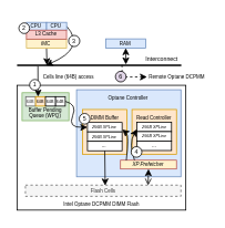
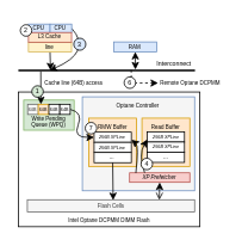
  <mxCell id="0" />
  <mxCell id="1" parent="0" />
  <mxCell id="2" value="" style="group;fontSize=6;" parent="1" vertex="1" connectable="0"><mxGeometry x="20" y="102" width="210" height="150" as="geometry" /></mxCell>
  <mxCell id="3" value="&lt;span style=&quot;font-size: 6px;&quot;&gt;&lt;font style=&quot;font-size: 6px;&quot;&gt;Intel Optane DCPMM DIMM Flash&lt;/font&gt;&lt;/span&gt;" style="rounded=0;whiteSpace=wrap;html=1;verticalAlign=bottom;fontSize=6;" parent="2" vertex="1"><mxGeometry width="202.5" height="150.0" as="geometry" /></mxCell>
- <mxCell id="4" value="Buffer Pending Queue (WPQ)" style="rounded=0;whiteSpace=wrap;html=1;verticalAlign=bottom;fillColor=#d5e8d4;strokeColor=#82b366;fontSize=6;" parent="2" vertex="1"><mxGeometry x="5.97" y="8.953" width="56.228" height="33.583" as="geometry" /></mxCell>
- <mxCell id="5" value="&lt;font style=&quot;font-size: 6px;&quot;&gt;Optane Controller&lt;/font&gt;" style="rounded=0;whiteSpace=wrap;html=1;verticalAlign=top;fillColor=#dae8fc;strokeColor=#6c8ebf;fontSize=7;" parent="2" vertex="1"><mxGeometry x="71.39" y="5.37" width="125.25" height="104.63" as="geometry" /></mxCell>
- <mxCell id="6" value="Read Controller" style="rounded=0;whiteSpace=wrap;html=1;fillColor=#ffe6cc;strokeColor=#d79b00;verticalAlign=top;fontSize=6;" parent="2" vertex="1"><mxGeometry x="137.888" y="29.103" width="53.423" height="53.732" as="geometry" /></mxCell>
- <mxCell id="7" value="DIMM Buffer" style="rounded=0;whiteSpace=wrap;html=1;fillColor=#ffe6cc;strokeColor=#d79b00;verticalAlign=top;fontSize=6;horizontal=1;" parent="2" vertex="1"><mxGeometry x="78.532" y="29.103" width="53.423" height="53.732" as="geometry" /></mxCell>
- <mxCell id="8" value="&lt;i style=&quot;font-size: 6px;&quot;&gt;&lt;font style=&quot;font-size: 6px;&quot;&gt;XP Prefetcher&lt;/font&gt;&lt;/i&gt;" style="rounded=0;whiteSpace=wrap;html=1;fillColor=#fff2cc;strokeColor=#b85450;fontSize=6;" parent="2" vertex="1"><mxGeometry x="124.09" y="90" width="67.22" height="10.6" as="geometry" /></mxCell>
- <mxCell id="9" value="&lt;font style=&quot;font-size: 6px;&quot;&gt;Flash Cells&lt;/font&gt;" style="rounded=0;whiteSpace=wrap;html=1;fillColor=#f5f5f5;strokeColor=#666666;fontColor=#333333;fontSize=6;dashed=1;" parent="2" vertex="1"><mxGeometry x="10" y="120" width="186.64" height="13.43" as="geometry" /></mxCell>
+ <mxCell id="4" value="Write Pending Queue (WPQ)" style="rounded=0;whiteSpace=wrap;html=1;verticalAlign=bottom;fillColor=#d5e8d4;strokeColor=#82b366;fontSize=6;" parent="2" vertex="1"><mxGeometry x="5.97" y="8.953" width="56.228" height="33.583" as="geometry" /></mxCell>
+ <mxCell id="5" value="&lt;font style=&quot;font-size: 6px;&quot;&gt;Optane Controller&lt;/font&gt;" style="rounded=0;whiteSpace=wrap;html=1;verticalAlign=top;fillColor=#f5f5f5;strokeColor=#6c8ebf;fontSize=7;" parent="2" vertex="1"><mxGeometry x="71.39" y="5.37" width="125.25" height="104.63" as="geometry" /></mxCell>
+ <mxCell id="6" value="Read Buffer" style="rounded=0;whiteSpace=wrap;html=1;fillColor=#ffe6cc;strokeColor=#d79b00;verticalAlign=top;fontSize=6;" parent="2" vertex="1"><mxGeometry x="137.888" y="29.103" width="53.423" height="53.732" as="geometry" /></mxCell>
+ <mxCell id="7" value="RMW Buffer" style="rounded=0;whiteSpace=wrap;html=1;fillColor=#ffe6cc;strokeColor=#d79b00;verticalAlign=top;fontSize=6;horizontal=1;" parent="2" vertex="1"><mxGeometry x="78.532" y="29.103" width="53.423" height="53.732" as="geometry" /></mxCell>
+ <mxCell id="8" value="&lt;i style=&quot;font-size: 6px;&quot;&gt;&lt;font style=&quot;font-size: 6px;&quot;&gt;XP Prefetcher&lt;/font&gt;&lt;/i&gt;" style="rounded=0;whiteSpace=wrap;html=1;fillColor=#f8cecc;strokeColor=#b85450;fontSize=6;" parent="2" vertex="1"><mxGeometry x="124.09" y="90" width="67.22" height="10.6" as="geometry" /></mxCell>
+ <mxCell id="9" value="&lt;font style=&quot;font-size: 6px;&quot;&gt;Flash Cells&lt;/font&gt;" style="rounded=0;whiteSpace=wrap;html=1;fillColor=#f5f5f5;strokeColor=#666666;fontColor=#333333;fontSize=6;" parent="2" vertex="1"><mxGeometry x="10" y="120" width="186.64" height="13.43" as="geometry" /></mxCell>
  <mxCell id="10" value="" style="endArrow=classic;html=1;entryX=1;entryY=0.75;entryDx=0;entryDy=0;exitX=0.104;exitY=0.028;exitDx=0;exitDy=0;curved=1;fontSize=6;exitPerimeter=0;" parent="2" source="8" target="11" edge="1"><mxGeometry width="50" height="50" relative="1" as="geometry"><mxPoint x="72.596" y="124.776" as="sourcePoint" /><mxPoint x="102.274" y="96.417" as="targetPoint" /><Array as="points"><mxPoint x="134.591" y="60" /></Array></mxGeometry></mxCell>
  <mxCell id="11" value="&lt;i style=&quot;&quot;&gt;&lt;font style=&quot;font-size: 5px;&quot;&gt;256B XPLine&lt;/font&gt;&lt;/i&gt;" style="rounded=0;whiteSpace=wrap;html=1;fontSize=6;" parent="2" vertex="1"><mxGeometry x="84.467" y="44.685" width="41.548" height="11.343" as="geometry" /></mxCell>
  <mxCell id="12" value="&lt;i style=&quot;border-color: var(--border-color);&quot;&gt;&lt;font style=&quot;font-size: 5px;&quot;&gt;256B XPLine&lt;/font&gt;&lt;/i&gt;" style="rounded=0;whiteSpace=wrap;html=1;fontSize=6;" parent="2" vertex="1"><mxGeometry x="84.467" y="56.028" width="41.548" height="11.343" as="geometry" /></mxCell>
  <mxCell id="13" value="&lt;i style=&quot;font-size: 6px;&quot;&gt;&lt;font style=&quot;font-size: 6px;&quot;&gt;...&lt;/font&gt;&lt;/i&gt;" style="rounded=0;whiteSpace=wrap;html=1;fontSize=6;" parent="2" vertex="1"><mxGeometry x="84.467" y="67.372" width="41.548" height="11.343" as="geometry" /></mxCell>
  <mxCell id="14" value="&lt;i style=&quot;border-color: var(--border-color);&quot;&gt;&lt;font style=&quot;font-size: 5px;&quot;&gt;256B XPLine&lt;/font&gt;&lt;/i&gt;" style="rounded=0;whiteSpace=wrap;html=1;fontSize=6;" parent="2" vertex="1"><mxGeometry x="143.822" y="44.357" width="41.548" height="11.343" as="geometry" /></mxCell>
  <mxCell id="15" value="&lt;i style=&quot;border-color: var(--border-color);&quot;&gt;&lt;font style=&quot;font-size: 5px;&quot;&gt;256B XPLine&lt;/font&gt;&lt;/i&gt;" style="rounded=0;whiteSpace=wrap;html=1;fontSize=6;" parent="2" vertex="1"><mxGeometry x="143.822" y="55.7" width="41.548" height="11.343" as="geometry" /></mxCell>
  <mxCell id="16" value="&lt;i style=&quot;font-size: 6px;&quot;&gt;&lt;font style=&quot;font-size: 6px;&quot;&gt;...&lt;/font&gt;&lt;/i&gt;" style="rounded=0;whiteSpace=wrap;html=1;fontSize=6;" parent="2" vertex="1"><mxGeometry x="143.822" y="67.044" width="41.548" height="11.343" as="geometry" /></mxCell>
  <mxCell id="17" value="" style="endArrow=classic;html=1;exitX=1;exitY=0.5;exitDx=0;exitDy=0;entryX=0;entryY=0.5;entryDx=0;entryDy=0;curved=1;fontSize=6;" parent="2" source="21" target="11" edge="1"><mxGeometry width="50" height="50" relative="1" as="geometry"><mxPoint x="57.822" y="22.685" as="sourcePoint" /><mxPoint x="-188.564" y="45.372" as="targetPoint" /><Array as="points"><mxPoint x="72.596" y="22.685" /><mxPoint x="60.726" y="51.043" /></Array></mxGeometry></mxCell>
  <mxCell id="18" value="" style="group;fontSize=6;" parent="2" vertex="1" connectable="0"><mxGeometry x="10.339" y="17.013" width="47.484" height="11.343" as="geometry" /></mxCell>
  <mxCell id="19" value="&lt;font style=&quot;font-size: 5px;&quot;&gt;64B&lt;/font&gt;" style="rounded=0;whiteSpace=wrap;html=1;fillColor=#f5f5f5;strokeColor=#666666;fontColor=#333333;fontSize=5;" parent="18" vertex="1"><mxGeometry y="-3.358" width="11.871" height="11.343" as="geometry" /></mxCell>
  <mxCell id="20" value="&lt;font style=&quot;font-size: 5px;&quot;&gt;64B&lt;/font&gt;" style="rounded=0;whiteSpace=wrap;html=1;fillColor=#ffe6cc;strokeColor=#d79b00;fontSize=5;" parent="18" vertex="1"><mxGeometry x="11.871" y="-3.358" width="11.871" height="11.343" as="geometry" /></mxCell>
  <mxCell id="21" value="&lt;font style=&quot;font-size: 5px;&quot;&gt;64B&lt;/font&gt;" style="rounded=0;whiteSpace=wrap;html=1;fontSize=5;" parent="18" vertex="1"><mxGeometry x="35.613" y="-3.358" width="11.871" height="11.343" as="geometry" /></mxCell>
  <mxCell id="22" value="&lt;font style=&quot;font-size: 5px;&quot;&gt;64B&lt;/font&gt;" style="rounded=0;whiteSpace=wrap;html=1;fontSize=5;" parent="18" vertex="1"><mxGeometry x="23.742" y="-3.358" width="11.871" height="11.343" as="geometry" /></mxCell>
  <mxCell id="23" value="" style="endArrow=open;html=1;rounded=0;exitX=0.5;exitY=1;exitDx=0;exitDy=0;fontSize=6;startArrow=classic;startFill=1;endFill=0;entryX=0.789;entryY=0.018;entryDx=0;entryDy=0;entryPerimeter=0;" parent="2" source="8" target="9" edge="1"><mxGeometry width="50" height="50" relative="1" as="geometry"><mxPoint x="116.455" y="121" as="sourcePoint" /><mxPoint x="157.5" y="120" as="targetPoint" /></mxGeometry></mxCell>
  <mxCell id="24" value="" style="endArrow=classic;html=1;entryX=0;entryY=0.75;entryDx=0;entryDy=0;curved=1;fontSize=6;exitX=0.25;exitY=0;exitDx=0;exitDy=0;" parent="2" source="8" target="14" edge="1"><mxGeometry width="50" height="50" relative="1" as="geometry"><mxPoint x="143.182" y="90" as="sourcePoint" /><mxPoint x="135.545" y="63" as="targetPoint" /><Array as="points"><mxPoint x="133.636" y="70" /></Array></mxGeometry></mxCell>
  <mxCell id="25" value="" style="endArrow=classic;html=1;rounded=0;exitX=0.5;exitY=1;exitDx=0;exitDy=0;entryX=0.513;entryY=0.042;entryDx=0;entryDy=0;entryPerimeter=0;" parent="2" source="13" target="9" edge="1"><mxGeometry width="50" height="50" relative="1" as="geometry"><mxPoint x="9.545" y="140" as="sourcePoint" /><mxPoint x="57.273" y="90" as="targetPoint" /></mxGeometry></mxCell>
- <mxCell id="26" value="&lt;font style=&quot;font-size: 7px;&quot;&gt;5&lt;/font&gt;" style="ellipse;whiteSpace=wrap;html=1;aspect=fixed;fontSize=8;align=center;" parent="2" vertex="1"><mxGeometry x="74.629" y="33.85" width="12.842" height="12.839" as="geometry" /></mxCell>
+ <mxCell id="26" value="&lt;font style=&quot;font-size: 7px;&quot;&gt;7&lt;/font&gt;" style="ellipse;whiteSpace=wrap;html=1;aspect=fixed;fontSize=8;align=center;" parent="2" vertex="1"><mxGeometry x="74.629" y="33.85" width="12.842" height="12.839" as="geometry" /></mxCell>
  <mxCell id="27" value="&lt;font style=&quot;font-size: 7px;&quot;&gt;4&lt;/font&gt;" style="ellipse;whiteSpace=wrap;html=1;aspect=fixed;fontSize=8;align=center;" parent="2" vertex="1"><mxGeometry x="136.889" y="73.72" width="12.842" height="12.839" as="geometry" /></mxCell>
  <mxCell id="28" value="" style="endArrow=classic;html=1;rounded=0;entryX=0.25;entryY=0;entryDx=0;entryDy=0;fontSize=8;" parent="1" target="20" edge="1"><mxGeometry width="50" height="50" relative="1" as="geometry"><mxPoint x="45" y="79" as="sourcePoint" /><mxPoint x="4.172" y="21.111" as="targetPoint" /></mxGeometry></mxCell>
- <mxCell id="29" value="&lt;font style=&quot;font-size: 6px;&quot;&gt;Cells line (64B) access&lt;/font&gt;" style="text;html=1;strokeColor=none;fillColor=none;align=center;verticalAlign=middle;whiteSpace=wrap;rounded=0;" parent="1" vertex="1"><mxGeometry x="42.37" y="85" width="80" height="10" as="geometry" /></mxCell>
+ <mxCell id="29" value="&lt;font style=&quot;font-size: 6px;&quot;&gt;Cache line (64B) access&lt;/font&gt;" style="text;html=1;strokeColor=none;fillColor=none;align=center;verticalAlign=middle;whiteSpace=wrap;rounded=0;" parent="1" vertex="1"><mxGeometry x="42.37" y="85" width="80" height="10" as="geometry" /></mxCell>
  <mxCell id="30" value="&lt;font style=&quot;font-size: 6px;&quot;&gt;CPU&lt;/font&gt;" style="rounded=0;whiteSpace=wrap;html=1;verticalAlign=middle;fontSize=6;fillColor=#dae8fc;strokeColor=#6c8ebf;" parent="1" vertex="1"><mxGeometry x="31.24" y="26.35" width="24.13" height="9.39" as="geometry" /></mxCell>
  <mxCell id="31" value="" style="endArrow=none;html=1;rounded=0;strokeWidth=2;fontSize=8;exitX=0.359;exitY=0.926;exitDx=0;exitDy=0;exitPerimeter=0;" parent="1" edge="1"><mxGeometry width="50" height="50" relative="1" as="geometry"><mxPoint x="20.002" y="77.994" as="sourcePoint" /><mxPoint x="217.082" y="77.918" as="targetPoint" /></mxGeometry></mxCell>
  <mxCell id="32" value="" style="endArrow=classic;html=1;rounded=0;exitX=0.5;exitY=1;exitDx=0;exitDy=0;fontSize=8;" parent="1" source="40" edge="1"><mxGeometry width="50" height="50" relative="1" as="geometry"><mxPoint x="36.655" y="46.898" as="sourcePoint" /><mxPoint x="55.901" y="77.918" as="targetPoint" /></mxGeometry></mxCell>
  <mxCell id="33" value="" style="endArrow=classic;html=1;curved=1;fontSize=8;exitX=1;exitY=0.5;exitDx=0;exitDy=0;" parent="1" source="37" edge="1"><mxGeometry width="50" height="50" relative="1" as="geometry"><mxPoint x="81.57" y="27" as="sourcePoint" /><mxPoint x="54.698" y="77.918" as="targetPoint" /><Array as="points"><mxPoint x="102.812" y="57.238" /></Array></mxGeometry></mxCell>
  <mxCell id="34" value="" style="endArrow=classic;html=1;rounded=0;startArrow=classic;startFill=1;fontSize=8;entryX=0.5;entryY=1;entryDx=0;entryDy=0;" parent="1" target="36" edge="1"><mxGeometry width="50" height="50" relative="1" as="geometry"><mxPoint x="150.57" y="77" as="sourcePoint" /><mxPoint x="129.762" y="64.857" as="targetPoint" /></mxGeometry></mxCell>
  <mxCell id="35" value="&lt;font style=&quot;font-size: 7px;&quot;&gt;Interconnect&lt;/font&gt;" style="text;html=1;strokeColor=none;fillColor=none;align=center;verticalAlign=middle;whiteSpace=wrap;rounded=0;fontSize=8;labelBackgroundColor=default;" parent="1" vertex="1"><mxGeometry x="171.483" y="60.773" width="45.597" height="18.367" as="geometry" /></mxCell>
  <mxCell id="36" value="RAM" style="rounded=0;whiteSpace=wrap;html=1;fontSize=6;fillColor=#dae8fc;strokeColor=#6c8ebf;" parent="1" vertex="1"><mxGeometry x="126.375" y="46.22" width="48.112" height="11.02" as="geometry" /></mxCell>
  <mxCell id="37" value="&lt;font style=&quot;font-size: 6px;&quot;&gt;CPU&lt;/font&gt;" style="rounded=0;whiteSpace=wrap;html=1;verticalAlign=middle;fontSize=6;fillColor=#dae8fc;strokeColor=#6c8ebf;" parent="1" vertex="1"><mxGeometry x="55.37" y="26.35" width="24.13" height="9.39" as="geometry" /></mxCell>
  <mxCell id="38" value="" style="group;fontSize=8;" parent="1" vertex="1" connectable="0"><mxGeometry x="91.574" y="20.392" width="146.446" height="26.099" as="geometry" /></mxCell>
- <mxCell id="39" value="&lt;font style=&quot;font-size: 7px;&quot;&gt;3&lt;/font&gt;" style="ellipse;whiteSpace=wrap;html=1;aspect=fixed;fontSize=8;" parent="38" vertex="1"><mxGeometry x="-9.76" y="21.649" width="13.454" height="13.45" as="geometry" /></mxCell>
- <mxCell id="40" value="iMC" style="rounded=0;whiteSpace=wrap;html=1;fontSize=6;fillColor=#fff2cc;strokeColor=#d6b656;" parent="1" vertex="1"><mxGeometry x="31.242" y="46.49" width="48.112" height="10.751" as="geometry" /></mxCell>
- <mxCell id="41" value="L3 Cache" style="rounded=0;whiteSpace=wrap;html=1;fontSize=6;fillColor=#f8cecc;strokeColor=#b85450;" parent="1" vertex="1"><mxGeometry x="31.242" y="35.74" width="48.112" height="10.751" as="geometry" /></mxCell>
+ <mxCell id="39" value="&lt;font style=&quot;font-size: 7px;&quot;&gt;3&lt;/font&gt;" style="ellipse;whiteSpace=wrap;html=1;aspect=fixed;fontSize=8;fillColor=#dae8fc;" parent="38" vertex="1"><mxGeometry x="-9.76" y="21.649" width="13.454" height="13.45" as="geometry" /></mxCell>
+ <mxCell id="40" value="line" style="rounded=0;whiteSpace=wrap;html=1;fontSize=6;fillColor=#fff2cc;strokeColor=#d6b656;" parent="1" vertex="1"><mxGeometry x="31.242" y="46.49" width="48.112" height="10.751" as="geometry" /></mxCell>
+ <mxCell id="41" value="L3 Cache" style="rounded=0;whiteSpace=wrap;html=1;fontSize=6;fillColor=#ffe6cc;strokeColor=#b85450;" parent="1" vertex="1"><mxGeometry x="31.242" y="35.74" width="48.112" height="10.751" as="geometry" /></mxCell>
  <mxCell id="42" value="" style="endArrow=classic;html=1;rounded=0;exitX=-0.034;exitY=0.909;exitDx=0;exitDy=0;exitPerimeter=0;dashed=1;" parent="1" edge="1"><mxGeometry width="50" height="50" relative="1" as="geometry"><mxPoint x="145.933" y="77.469" as="sourcePoint" /><mxPoint x="176" y="92" as="targetPoint" /><Array as="points"><mxPoint x="146" y="92" /></Array></mxGeometry></mxCell>
  <mxCell id="43" value="&lt;font style=&quot;font-size: 6px;&quot;&gt;Remote Optane DCPMM&lt;/font&gt;" style="text;html=1;strokeColor=none;fillColor=none;align=center;verticalAlign=middle;whiteSpace=wrap;rounded=0;" parent="1" vertex="1"><mxGeometry x="176.49" y="85" width="71.51" height="10" as="geometry" /></mxCell>
- <mxCell id="44" value="&lt;font style=&quot;font-size: 7px;&quot;&gt;1&lt;/font&gt;" style="ellipse;whiteSpace=wrap;html=1;aspect=fixed;fontSize=8;" parent="1" vertex="1"><mxGeometry x="34.998" y="95.002" width="12.842" height="12.839" as="geometry" /></mxCell>
+ <mxCell id="44" value="&lt;font style=&quot;font-size: 7px;&quot;&gt;1&lt;/font&gt;" style="ellipse;whiteSpace=wrap;html=1;aspect=fixed;fontSize=8;fillColor=#d5e8d4;" parent="1" vertex="1"><mxGeometry x="34.998" y="95.002" width="12.842" height="12.839" as="geometry" /></mxCell>
  <mxCell id="45" value="&lt;font style=&quot;font-size: 7px;&quot;&gt;2&lt;/font&gt;" style="ellipse;whiteSpace=wrap;html=1;aspect=fixed;fontSize=8;" parent="1" vertex="1"><mxGeometry x="22.158" y="27.022" width="12.842" height="12.839" as="geometry" /></mxCell>
- <mxCell id="46" value="&lt;font style=&quot;font-size: 7px;&quot;&gt;6&lt;/font&gt;" style="ellipse;whiteSpace=wrap;html=1;aspect=fixed;fontSize=8;align=center;fillColor=#e1d5e7;" parent="1" vertex="1"><mxGeometry x="137.999" y="85.16" width="12.842" height="12.839" as="geometry" /></mxCell>
+ <mxCell id="46" value="&lt;font style=&quot;font-size: 7px;&quot;&gt;6&lt;/font&gt;" style="ellipse;whiteSpace=wrap;html=1;aspect=fixed;fontSize=8;align=center;" parent="1" vertex="1"><mxGeometry x="137.999" y="85.16" width="12.842" height="12.839" as="geometry" /></mxCell>
